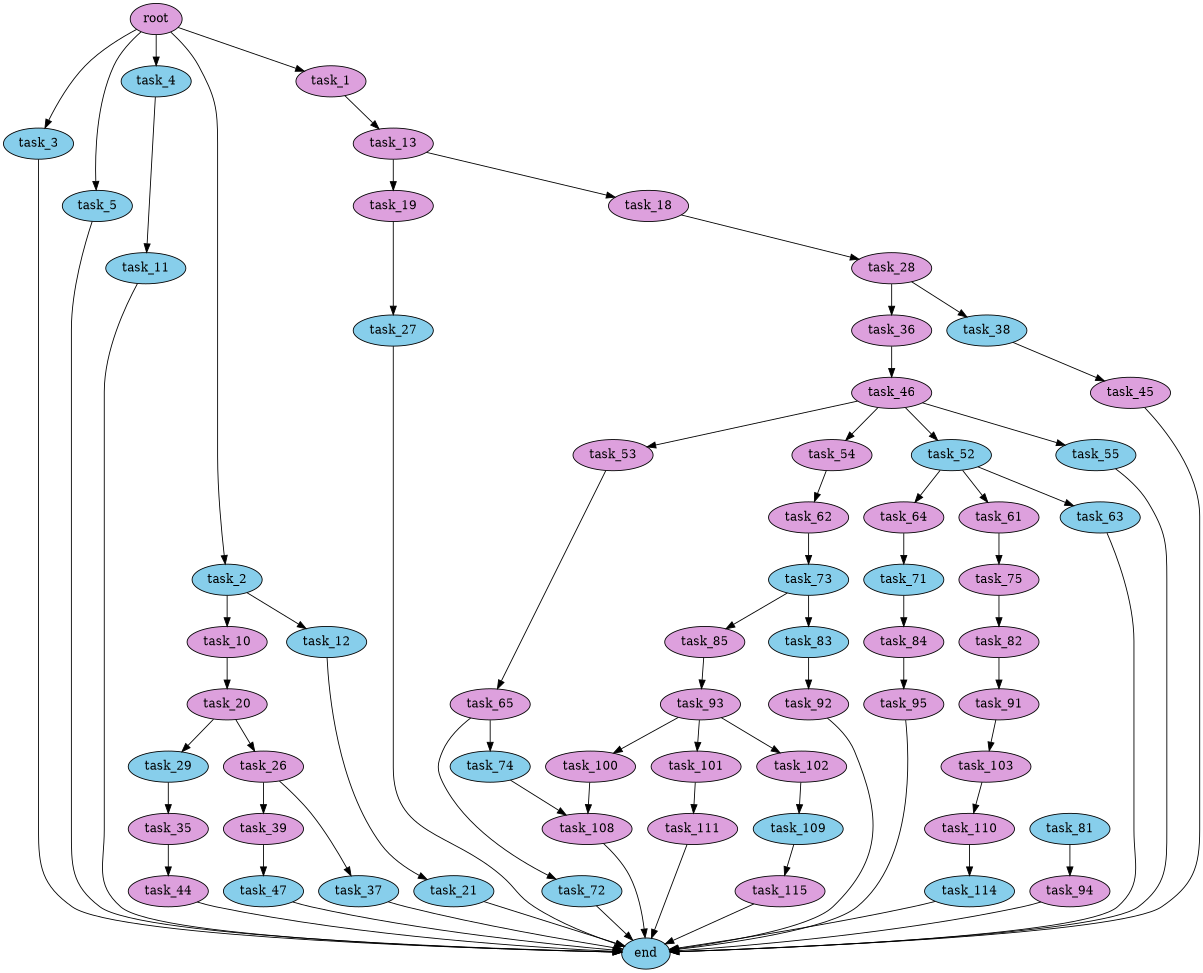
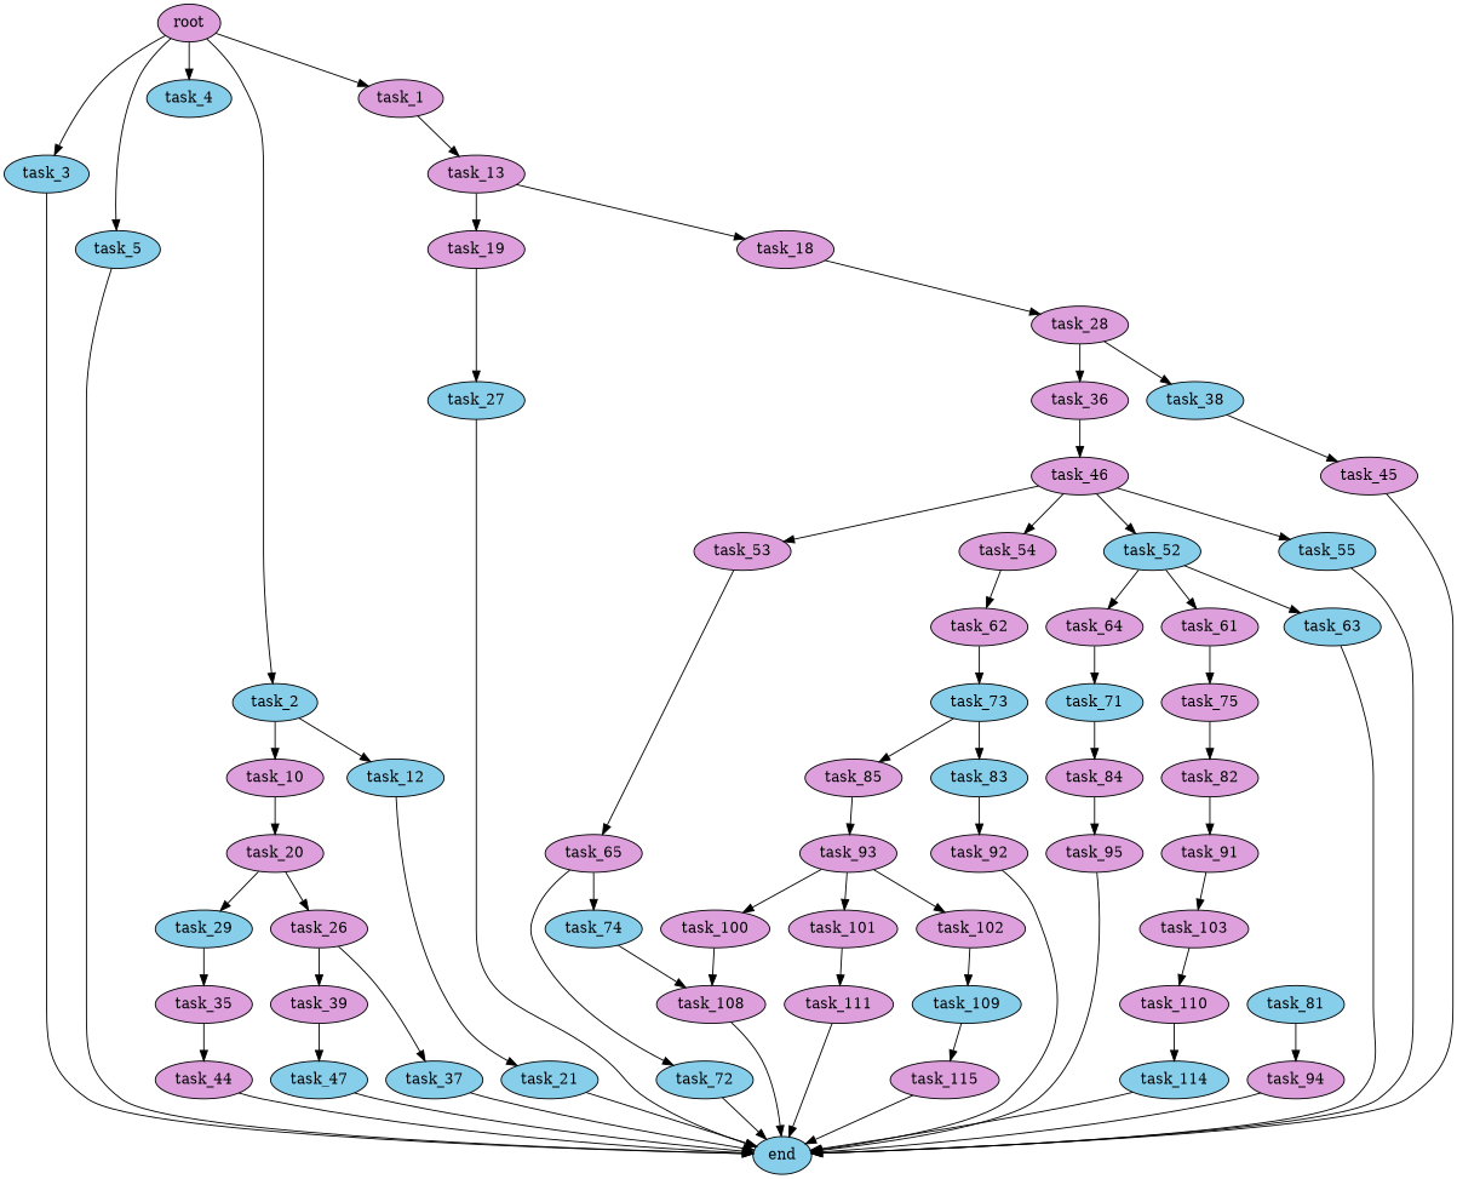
  digraph {
    node [fillcolor=plum style=filled]
    root
    task_1
    task_2 [fillcolor=skyblue]
    task_3 [fillcolor=skyblue]
    task_4 [fillcolor=skyblue]
    task_5 [fillcolor=skyblue]
    task_13
    task_10
    task_12 [fillcolor=skyblue]
    end [fillcolor=skyblue]
-   task_11 [fillcolor=skyblue]
    task_18
    task_19
    task_20
    task_21 [fillcolor=skyblue]
    task_26
    task_29 [fillcolor=skyblue]
    task_28
    task_27 [fillcolor=skyblue]
    task_36
    task_38 [fillcolor=skyblue]
    task_39
    task_37 [fillcolor=skyblue]
    task_35
    task_47 [fillcolor=skyblue]
    task_46
    task_45
    task_44
    task_52 [fillcolor=skyblue]
    task_53
    task_54
    task_55 [fillcolor=skyblue]
    task_61
    task_63 [fillcolor=skyblue]
    task_64
    task_65
    task_62
    task_75
    task_71 [fillcolor=skyblue]
    task_72 [fillcolor=skyblue]
    task_74 [fillcolor=skyblue]
    task_73 [fillcolor=skyblue]
    task_82
    task_83 [fillcolor=skyblue]
    task_85
    task_84
    task_108
    task_95
    task_92
    task_93
    task_81 [fillcolor=skyblue]
    task_94
    task_91
    task_103
    task_100
    task_101
    task_102
    task_110
    task_111
    task_109 [fillcolor=skyblue]
    task_115
    task_114 [fillcolor=skyblue]
    root -> task_1
    root -> task_2
    root -> task_3
    root -> task_4
    root -> task_5
    task_1 -> task_13
    task_2 -> task_10
    task_2 -> task_12
    task_3 -> end
-   task_4 -> task_11
    task_5 -> end
    task_13 -> task_18
    task_13 -> task_19
    task_10 -> task_20
    task_12 -> task_21
-   task_11 -> end
    task_18 -> task_28
    task_19 -> task_27
    task_20 -> task_26
    task_20 -> task_29
    task_21 -> end
    task_26 -> task_39
    task_26 -> task_37
    task_29 -> task_35
    task_28 -> task_36
    task_28 -> task_38
    task_27 -> end
    task_36 -> task_46
    task_38 -> task_45
    task_39 -> task_47
    task_37 -> end
    task_35 -> task_44
    task_47 -> end
    task_46 -> task_52
    task_46 -> task_53
    task_46 -> task_54
    task_46 -> task_55
    task_45 -> end
    task_44 -> end
    task_52 -> task_61
    task_52 -> task_63
    task_52 -> task_64
    task_53 -> task_65
    task_54 -> task_62
    task_55 -> end
    task_61 -> task_75
    task_63 -> end
    task_64 -> task_71
    task_65 -> task_72
    task_65 -> task_74
    task_62 -> task_73
    task_75 -> task_82
    task_71 -> task_84
    task_72 -> end
    task_74 -> task_108
    task_73 -> task_83
    task_73 -> task_85
    task_82 -> task_91
    task_83 -> task_92
    task_85 -> task_93
    task_84 -> task_95
    task_108 -> end
    task_95 -> end
    task_92 -> end
    task_93 -> task_100
    task_93 -> task_101
    task_93 -> task_102
    task_81 -> task_94
    task_94 -> end
    task_91 -> task_103
    task_103 -> task_110
    task_100 -> task_108
    task_101 -> task_111
    task_102 -> task_109
    task_110 -> task_114
    task_111 -> end
    task_109 -> task_115
    task_115 -> end
    task_114 -> end
  }
